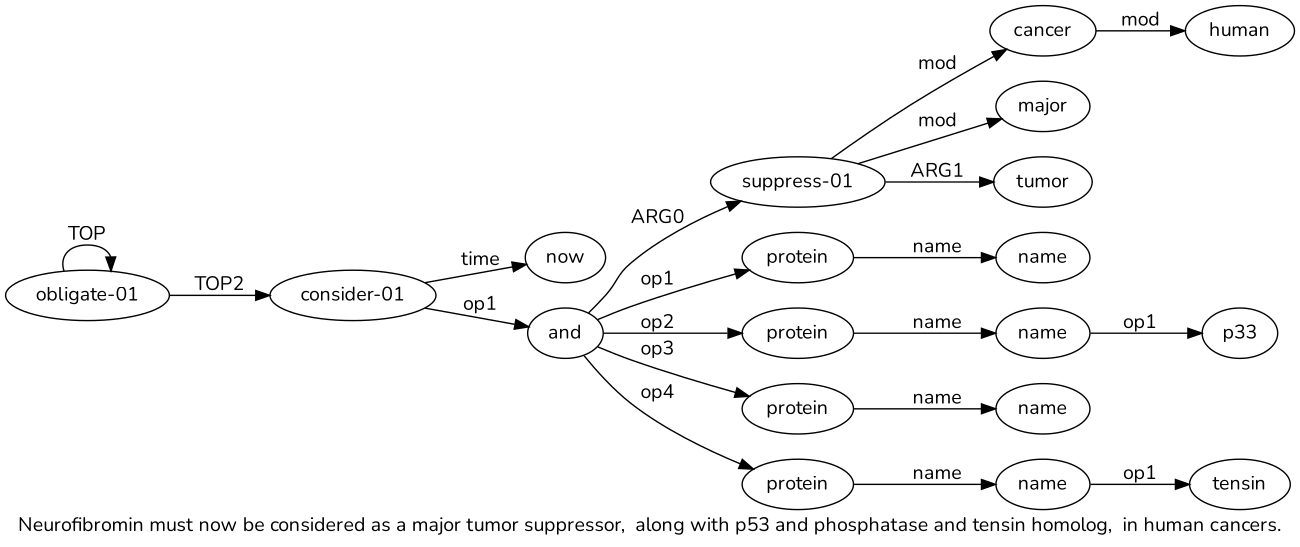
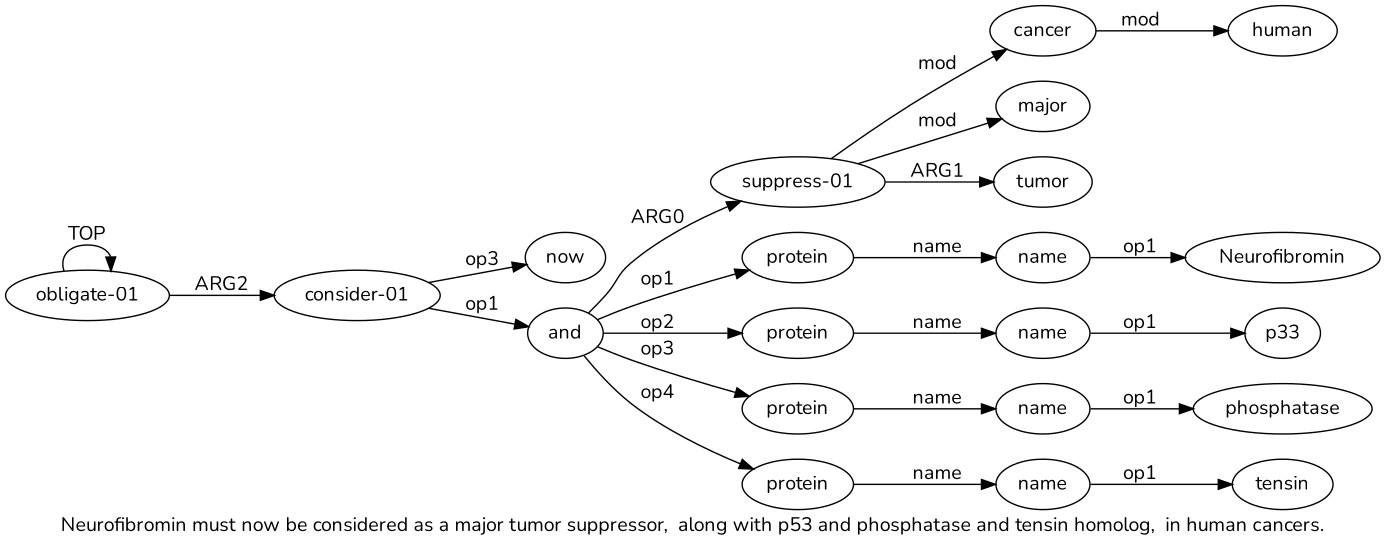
  digraph {
    fontname=Nunito
    label="Neurofibromin must now be considered as a major tumor suppressor,  along with p53 and phosphatase and tensin homolog,  in human cancers."
    rankdir=LR
    node [color=black fontname=Nunito gold_ind=-1 gold_label=protein test_ind=-1 test_label=protein]
    edge [color=black fontname=Nunito gold_label=op1 test_label=op1]
    n1 [gold_label=tensin label=tensin test_label=tensin]
    n2 [gold_label=p53 label=p33 test_label=p53]
+   n3 [gold_label=Neurofibromin label=Neurofibromin test_label=Neurofibromin]
+   n4 [gold_label=phosphatase label=phosphatase test_label=phosphatase]
    n5 [gold_ind=15 gold_label=human label=human test_ind=15 test_label=human]
    n6 [gold_ind=14 gold_label=cancer label=cancer test_ind=14 test_label=cancer]
    n7 [gold_ind=16 gold_label=now label=now test_ind=16 test_label=now]
    n8 [gold_ind=11 gold_label="suppress-01" label="suppress-01" test_ind=11 test_label="suppress-01"]
    n9 [gold_ind=13 gold_label=major label=major test_ind=13 test_label=major]
    n10 [gold_ind=12 gold_label=tumor label=tumor test_ind=12 test_label=tumor]
    n11 [gold_ind=2 gold_label=and label=and test_ind=2 test_label=and]
    n12 [gold_ind=3 label=protein test_ind=3]
    n13 [gold_ind=5 label=protein test_ind=5]
    n14 [gold_ind=7 label=protein test_ind=7]
    n15 [gold_ind=9 label=protein test_ind=9]
    n16 [gold_ind=4 gold_label=name label=name test_ind=4 test_label=name]
    n17 [gold_ind=6 gold_label=name label=name test_ind=6 test_label=name]
    n18 [gold_ind=8 gold_label=name label=name test_ind=8 test_label=name]
    n19 [gold_ind=10 gold_label=name label=name test_ind=10 test_label=name]
    n20 [gold_ind=1 gold_label="consider-01" label="consider-01" test_ind=1 test_label="consider-01"]
    n21 [gold_ind=0 gold_label="obligate-01" label="obligate-01" test_ind=0 test_label="obligate-01"]
    n6 -> n5 [gold_label=mod label=mod test_label=mod]
    n8 -> n6 [gold_label=location label=mod test_label=location]
    n8 -> n9 [gold_label=mod label=mod test_label=mod]
    n8 -> n10 [gold_label=ARG1 label=ARG1 test_label=ARG1]
    n11 -> n8 [gold_label=ARG0 label=ARG0 test_label=ARG0]
    n11 -> n12 [label=op1]
    n11 -> n13 [gold_label=op2 label=op2 test_label=op2]
    n11 -> n14 [gold_label=op3 label=op3 test_label=op3]
    n11 -> n15 [gold_label=op4 label=op4 test_label=op4]
    n12 -> n16 [gold_label=name label=name test_label=name]
    n13 -> n17 [gold_label=name label=name test_label=name]
    n14 -> n18 [gold_label=name label=name test_label=name]
    n15 -> n19 [gold_label=name label=name test_label=name]
+   n16 -> n3 [label=op1]
    n17 -> n2 [label=op1]
+   n18 -> n4 [label=op1]
    n19 -> n1 [label=op1]
-   n20 -> n7 [gold_label=time label=time test_label=time]
+   n20 -> n7 [gold_label=time label=op3 test_label=time]
    n20 -> n11 [gold_label=ARG1 label=op1 test_label=ARG1]
-   n21 -> n20 [gold_label=ARG2 label=TOP2 test_label=ARG2]
+   n21 -> n20 [gold_label=ARG2 label=ARG2 test_label=ARG2]
    n21 -> n21 [gold_label=TOP label=TOP test_label=TOP]
  }
